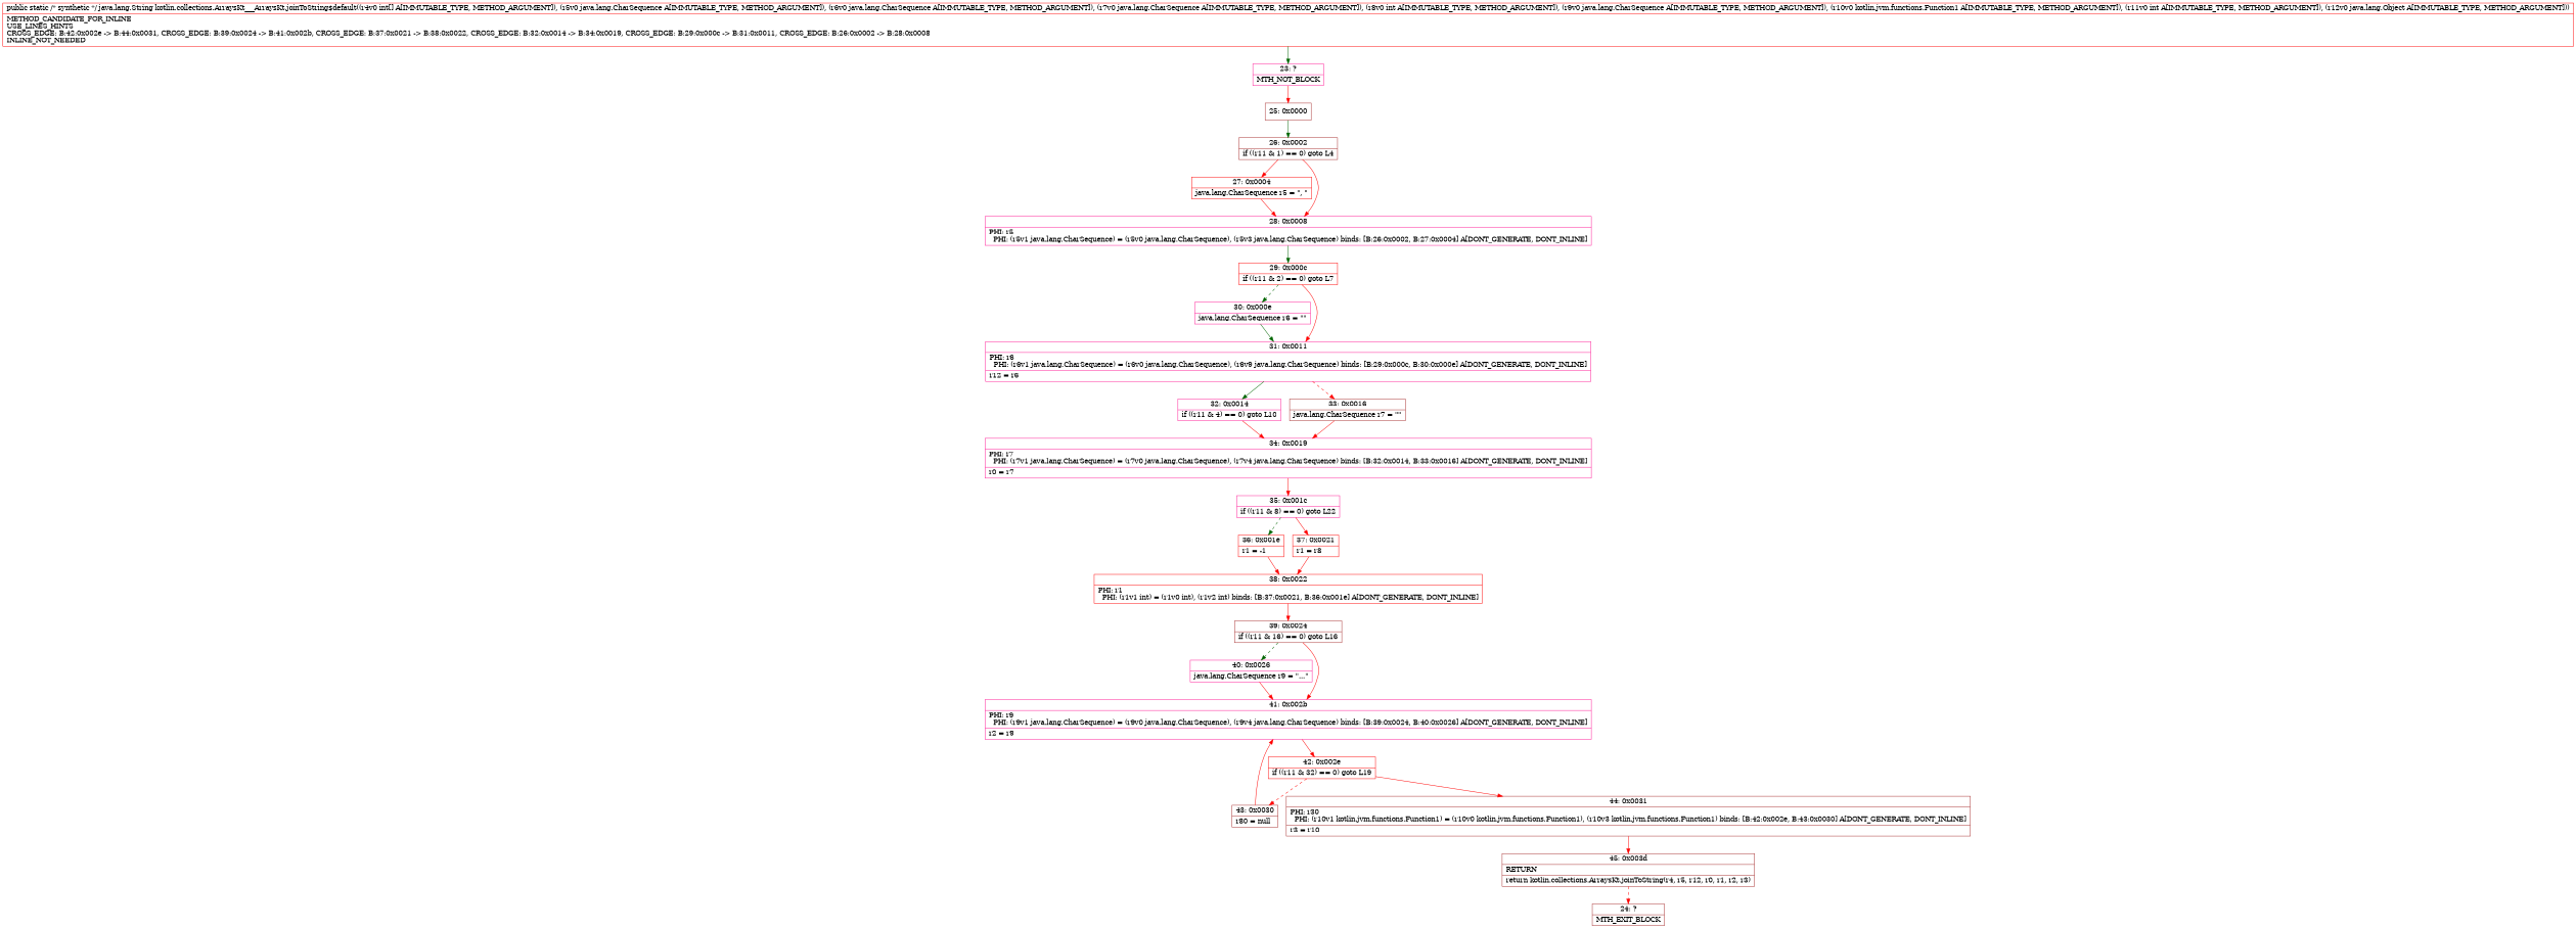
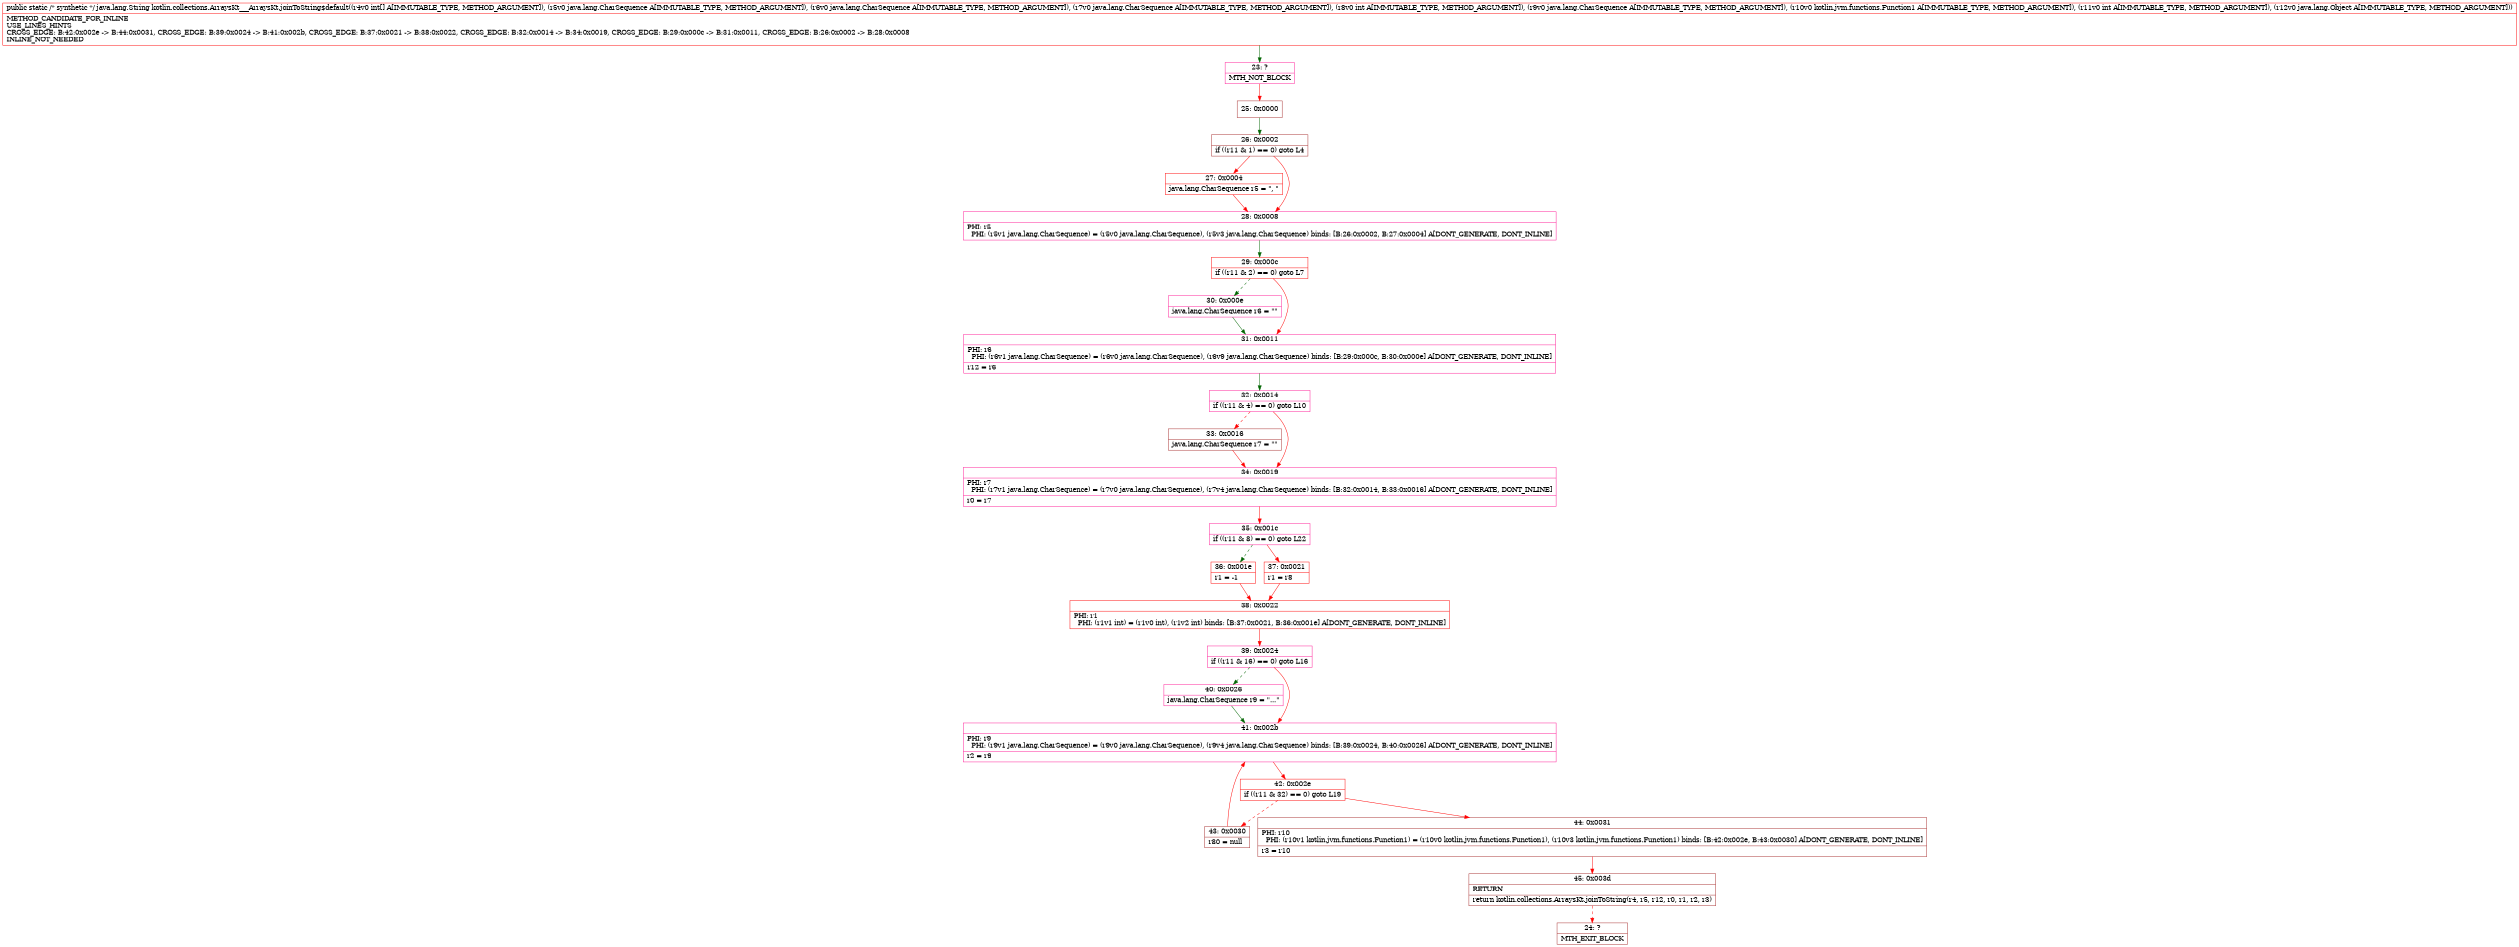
  digraph {
    node [color=deeppink shape=record]
    edge [color=red]
    n1 [label="{23\:\ ?|MTH_NOT_BLOCK\l}"]
    n2 [color=brown label="{25\:\ 0x0000}"]
    n3 [color=brown label="{26\:\ 0x0002|if ((r11 & 1) == 0) goto L4\l}"]
    n4 [color=red label="{27\:\ 0x0004|java.lang.CharSequence r5 = \", \"\l}"]
    n5 [label="{28\:\ 0x0008|PHI: r5 \l  PHI: (r5v1 java.lang.CharSequence) = (r5v0 java.lang.CharSequence), (r5v3 java.lang.CharSequence) binds: [B:26:0x0002, B:27:0x0004] A[DONT_GENERATE, DONT_INLINE]\l}"]
    n6 [color=red label="{29\:\ 0x000c|if ((r11 & 2) == 0) goto L7\l}"]
    n7 [label="{30\:\ 0x000e|java.lang.CharSequence r6 = \"\"\l}"]
    n8 [label="{31\:\ 0x0011|PHI: r6 \l  PHI: (r6v1 java.lang.CharSequence) = (r6v0 java.lang.CharSequence), (r6v9 java.lang.CharSequence) binds: [B:29:0x000c, B:30:0x000e] A[DONT_GENERATE, DONT_INLINE]\l|r12 = r6\l}"]
    n9 [label="{32\:\ 0x0014|if ((r11 & 4) == 0) goto L10\l}"]
    n10 [color=brown label="{33\:\ 0x0016|java.lang.CharSequence r7 = \"\"\l}"]
    n11 [label="{34\:\ 0x0019|PHI: r7 \l  PHI: (r7v1 java.lang.CharSequence) = (r7v0 java.lang.CharSequence), (r7v4 java.lang.CharSequence) binds: [B:32:0x0014, B:33:0x0016] A[DONT_GENERATE, DONT_INLINE]\l|r0 = r7\l}"]
    n12 [label="{35\:\ 0x001c|if ((r11 & 8) == 0) goto L22\l}"]
    n13 [color=red label="{36\:\ 0x001e|r1 = \-1\l}"]
    n14 [color=red label="{37\:\ 0x0021|r1 = r8\l}"]
    n15 [color=red label="{38\:\ 0x0022|PHI: r1 \l  PHI: (r1v1 int) = (r1v0 int), (r1v2 int) binds: [B:37:0x0021, B:36:0x001e] A[DONT_GENERATE, DONT_INLINE]\l}"]
-   n16 [color=brown label="{39\:\ 0x0024|if ((r11 & 16) == 0) goto L16\l}"]
+   n16 [label="{39\:\ 0x0024|if ((r11 & 16) == 0) goto L16\l}"]
    n17 [label="{40\:\ 0x0026|java.lang.CharSequence r9 = \"...\"\l}"]
    n18 [label="{41\:\ 0x002b|PHI: r9 \l  PHI: (r9v1 java.lang.CharSequence) = (r9v0 java.lang.CharSequence), (r9v4 java.lang.CharSequence) binds: [B:39:0x0024, B:40:0x0026] A[DONT_GENERATE, DONT_INLINE]\l|r2 = r9\l}"]
    n19 [color=red label="{42\:\ 0x002e|if ((r11 & 32) == 0) goto L19\l}"]
    n20 [color=brown label="{43\:\ 0x0030|r80 = null\l}"]
-   n21 [color=brown label="{44\:\ 0x0031|PHI: r30 \l  PHI: (r10v1 kotlin.jvm.functions.Function1) = (r10v0 kotlin.jvm.functions.Function1), (r10v3 kotlin.jvm.functions.Function1) binds: [B:42:0x002e, B:43:0x0030] A[DONT_GENERATE, DONT_INLINE]\l|r3 = r10\l}"]
+   n21 [color=brown label="{44\:\ 0x0031|PHI: r10 \l  PHI: (r10v1 kotlin.jvm.functions.Function1) = (r10v0 kotlin.jvm.functions.Function1), (r10v3 kotlin.jvm.functions.Function1) binds: [B:42:0x002e, B:43:0x0030] A[DONT_GENERATE, DONT_INLINE]\l|r3 = r10\l}"]
    n22 [color=brown label="{45\:\ 0x003d|RETURN\l|return kotlin.collections.ArraysKt.joinToString(r4, r5, r12, r0, r1, r2, r3)\l}"]
    n23 [color=brown label="{24\:\ ?|MTH_EXIT_BLOCK\l}"]
    n24 [color=red label="{public static \/* synthetic *\/ java.lang.String kotlin.collections.ArraysKt___ArraysKt.joinToString$default((r4v0 int[] A[IMMUTABLE_TYPE, METHOD_ARGUMENT]), (r5v0 java.lang.CharSequence A[IMMUTABLE_TYPE, METHOD_ARGUMENT]), (r6v0 java.lang.CharSequence A[IMMUTABLE_TYPE, METHOD_ARGUMENT]), (r7v0 java.lang.CharSequence A[IMMUTABLE_TYPE, METHOD_ARGUMENT]), (r8v0 int A[IMMUTABLE_TYPE, METHOD_ARGUMENT]), (r9v0 java.lang.CharSequence A[IMMUTABLE_TYPE, METHOD_ARGUMENT]), (r10v0 kotlin.jvm.functions.Function1 A[IMMUTABLE_TYPE, METHOD_ARGUMENT]), (r11v0 int A[IMMUTABLE_TYPE, METHOD_ARGUMENT]), (r12v0 java.lang.Object A[IMMUTABLE_TYPE, METHOD_ARGUMENT]))  | METHOD_CANDIDATE_FOR_INLINE\lUSE_LINES_HINTS\lCROSS_EDGE: B:42:0x002e \-\> B:44:0x0031, CROSS_EDGE: B:39:0x0024 \-\> B:41:0x002b, CROSS_EDGE: B:37:0x0021 \-\> B:38:0x0022, CROSS_EDGE: B:32:0x0014 \-\> B:34:0x0019, CROSS_EDGE: B:29:0x000c \-\> B:31:0x0011, CROSS_EDGE: B:26:0x0002 \-\> B:28:0x0008\lINLINE_NOT_NEEDED\l}"]
    n1 -> n2
    n2 -> n3 [color=darkgreen]
    n3 -> n4 [style=solid]
    n3 -> n5
    n4 -> n5
    n5 -> n6 [color=darkgreen]
    n6 -> n7 [color=darkgreen style=dashed]
    n6 -> n8
    n7 -> n8 [color=darkgreen]
    n8 -> n9 [color=darkgreen]
-   n8 -> n10 [style=dashed]
+   n9 -> n10 [style=dashed]
    n9 -> n11
    n10 -> n11
    n11 -> n12
    n12 -> n13 [color=darkgreen style=dashed]
    n12 -> n14
    n13 -> n15
    n14 -> n15
    n15 -> n16
    n16 -> n17 [color=darkgreen style=dashed]
    n16 -> n18
-   n17 -> n18
+   n17 -> n18 [color=darkgreen]
    n18 -> n19
    n19 -> n20 [style=dashed]
    n19 -> n21
    n20 -> n18
    n21 -> n22
    n22 -> n23 [style=dashed]
    n24 -> n1 [color=darkgreen]
  }
